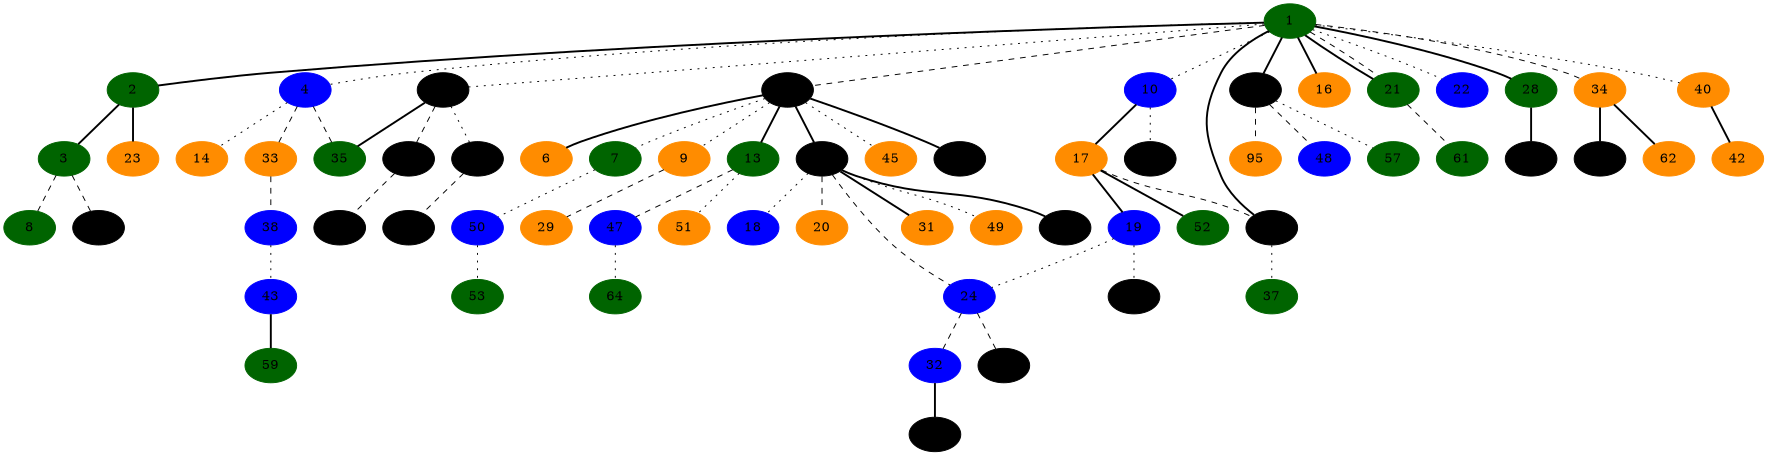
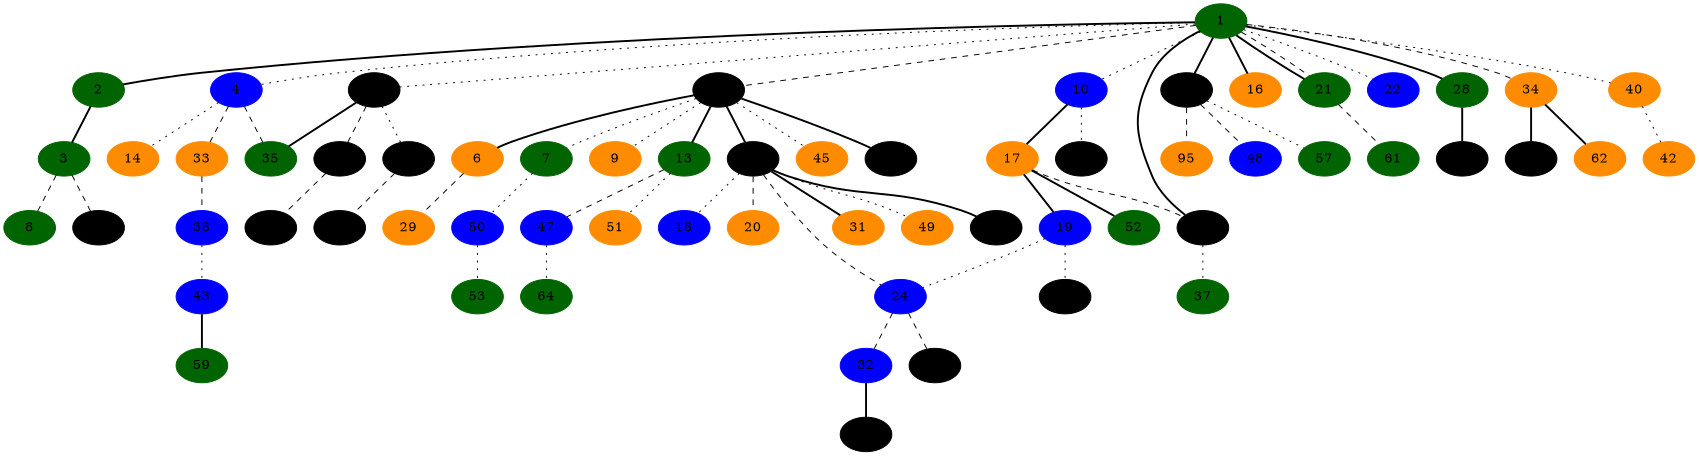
  graph {
    node [color=black style=filled]
    edge [style=bold]
    1 [color=darkgreen]
    2 [color=darkgreen]
    4 [color=blue]
    5
    10 [color=blue]
    11
    12
    16 [color=darkorange]
    21 [color=darkgreen]
    22 [color=blue]
    26
    28 [color=darkgreen]
    34 [color=darkorange]
    40 [color=darkorange]
    3 [color=darkgreen]
-   23 [color=darkorange]
    14 [color=darkorange]
    33 [color=darkorange]
    35 [color=darkgreen]
    6 [color=darkorange]
    7 [color=darkgreen]
    9 [color=darkorange]
    13 [color=darkgreen]
    15
    45 [color=darkorange]
    55
    17 [color=darkorange]
    56
    30
    54
    n31 [color=darkorange label=95]
    48 [color=blue]
    57 [color=darkgreen]
    61 [color=darkgreen]
    37 [color=darkgreen]
    39
    46
    62 [color=darkorange]
    42 [color=darkorange]
    8 [color=darkgreen]
    27
    38 [color=blue]
    29 [color=darkorange]
    50 [color=blue]
    47 [color=blue]
    51 [color=darkorange]
    18 [color=blue]
    20 [color=darkorange]
    24 [color=blue]
    31 [color=darkorange]
    49 [color=darkorange]
    63
    53 [color=darkgreen]
    19 [color=blue]
    52 [color=darkgreen]
    44
    60
    64 [color=darkgreen]
    32 [color=blue]
    36
    58
    41
    43 [color=blue]
    59 [color=darkgreen]
    1 -- 2
    1 -- 4 [style=dotted]
    1 -- 5 [style=dashed]
    1 -- 10 [style=dotted]
    1 -- 11 [style=dotted]
    1 -- 12
    1 -- 16
    1 -- 21
    1 -- 21 [style=dashed]
    1 -- 22 [style=dotted]
    1 -- 26
    1 -- 28
    1 -- 34 [style=dashed]
    1 -- 40 [style=dotted]
    2 -- 3
-   2 -- 23
    4 -- 14 [style=dotted]
    4 -- 33 [style=dashed]
    4 -- 35 [style=dashed]
    5 -- 6
    5 -- 7 [style=dotted]
    5 -- 9 [style=dotted]
    5 -- 13
    5 -- 15
    5 -- 45 [style=dotted]
    5 -- 55
    10 -- 17
    10 -- 56 [style=dotted]
    11 -- 35
    11 -- 30 [style=dashed]
    11 -- 54 [style=dotted]
    12 -- n31 [style=dashed]
    12 -- 48 [style=dashed]
    12 -- 57 [style=dotted]
    21 -- 61 [style=dashed]
    26 -- 37 [style=dotted]
    28 -- 39
    34 -- 46
    34 -- 62
-   40 -- 42
+   40 -- 42 [style=dotted]
    3 -- 8 [style=dashed]
    3 -- 27 [style=dashed]
    33 -- 38 [style=dashed]
-   9 -- 29 [style=dashed]
+   6 -- 29 [style=dashed]
    7 -- 50 [style=dotted]
    13 -- 47 [style=dashed]
    13 -- 51 [style=dotted]
    15 -- 18 [style=dotted]
    15 -- 20 [style=dashed]
    15 -- 24 [style=dashed]
    15 -- 31
    15 -- 49 [style=dotted]
    15 -- 63
    17 -- 26 [style=dashed]
    17 -- 19
    17 -- 52
    30 -- 44 [style=dashed]
    54 -- 60 [style=dashed]
    38 -- 43 [style=dotted]
    50 -- 53 [style=dotted]
    47 -- 64 [style=dotted]
    24 -- 32 [style=dashed]
    24 -- 36 [style=dashed]
    19 -- 24 [style=dotted]
    19 -- 58 [style=dotted]
    32 -- 41
    43 -- 59
  }
